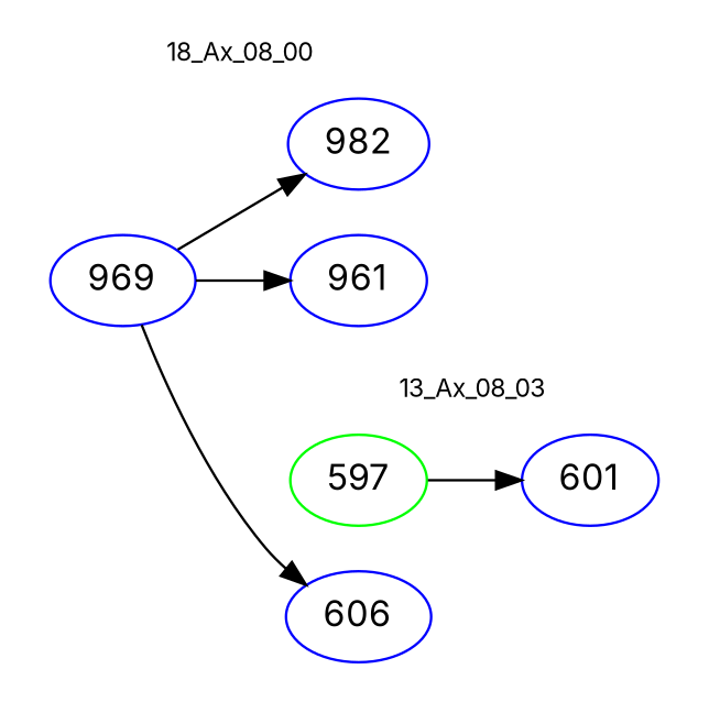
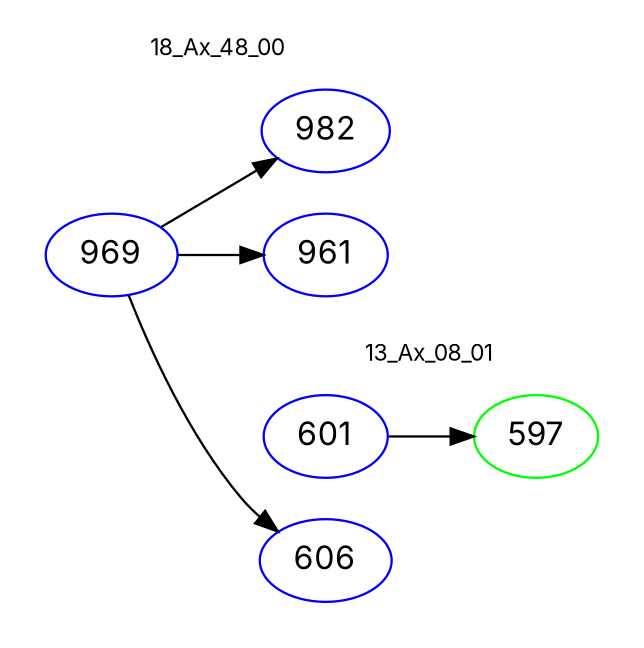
  digraph {
    fontname=Inter
    rankdir=LR
    node [color=blue fontname=Inter]
    edge [color=black fontname=Inter]
    n1 [label=969]
    n2 [label=961]
    n3 [label=982]
    n4 [label=601]
    n5 [color=green label=597]
    n6 [label=606]
    subgraph cluster_1 {
      color=white
      fontsize=10
-     label="18_Ax_08_00"
+     label="18_Ax_48_00"
      n1
      n2
      n3
    }
    subgraph cluster_2 {
      color=white
      fontsize=10
-     label="13_Ax_08_03"
+     label="13_Ax_08_01"
      n4
      n5
      n6
    }
    n1 -> n2
    n1 -> n3
    n1 -> n6
-   n5 -> n4
+   n4 -> n5
  }
